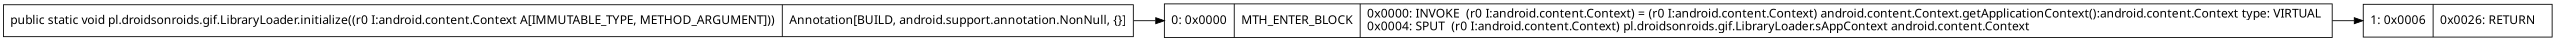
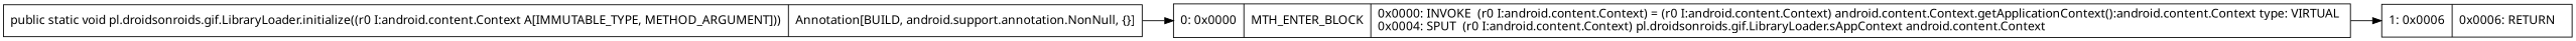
  digraph {
    rankdir=LR
    fontname="Noto Sans"
    node [shape=record fontname="Noto Sans"]
    edge [fontname="Noto Sans"]
    n1 [label="{0\:\ 0x0000|MTH_ENTER_BLOCK\l|0x0000: INVOKE  (r0 I:android.content.Context) = (r0 I:android.content.Context) android.content.Context.getApplicationContext():android.content.Context type: VIRTUAL \l0x0004: SPUT  (r0 I:android.content.Context) pl.droidsonroids.gif.LibraryLoader.sAppContext android.content.Context \l}"]
-   n2 [label="{1\:\ 0x0006|0x0026: RETURN   \l}"]
+   n2 [label="{1\:\ 0x0006|0x0006: RETURN   \l}"]
    n3 [label="{public static void pl.droidsonroids.gif.LibraryLoader.initialize((r0 I:android.content.Context A[IMMUTABLE_TYPE, METHOD_ARGUMENT]))  | Annotation[BUILD, android.support.annotation.NonNull, \{\}]\l}"]
    n1 -> n2
    n3 -> n1
  }
